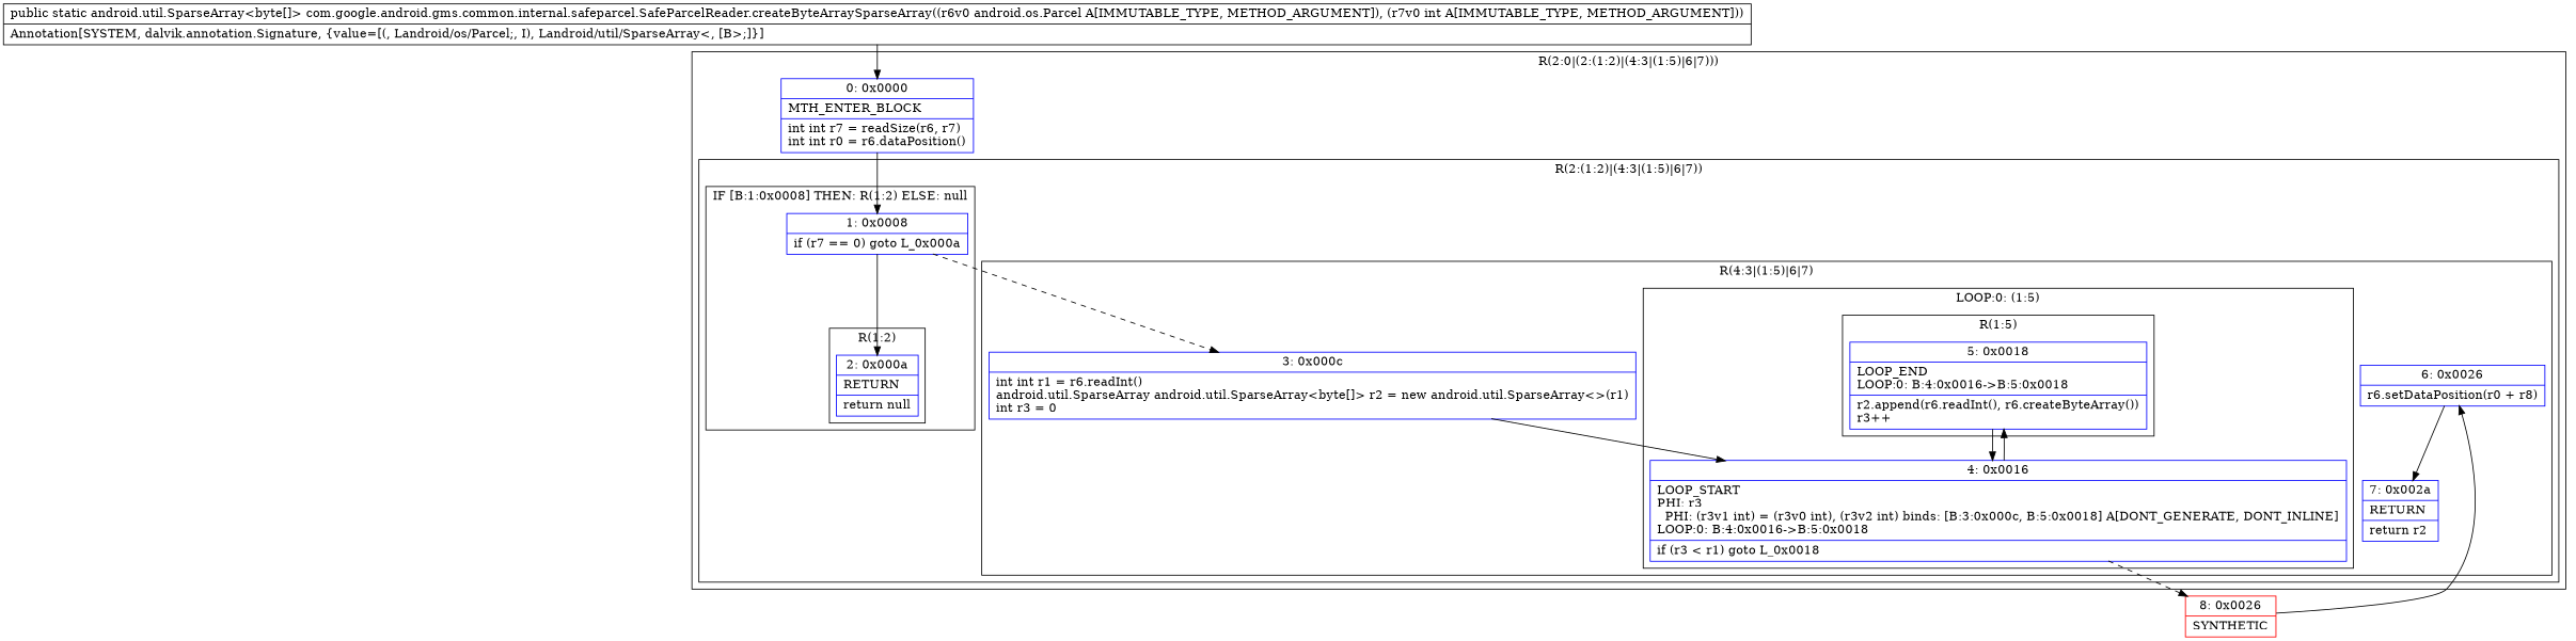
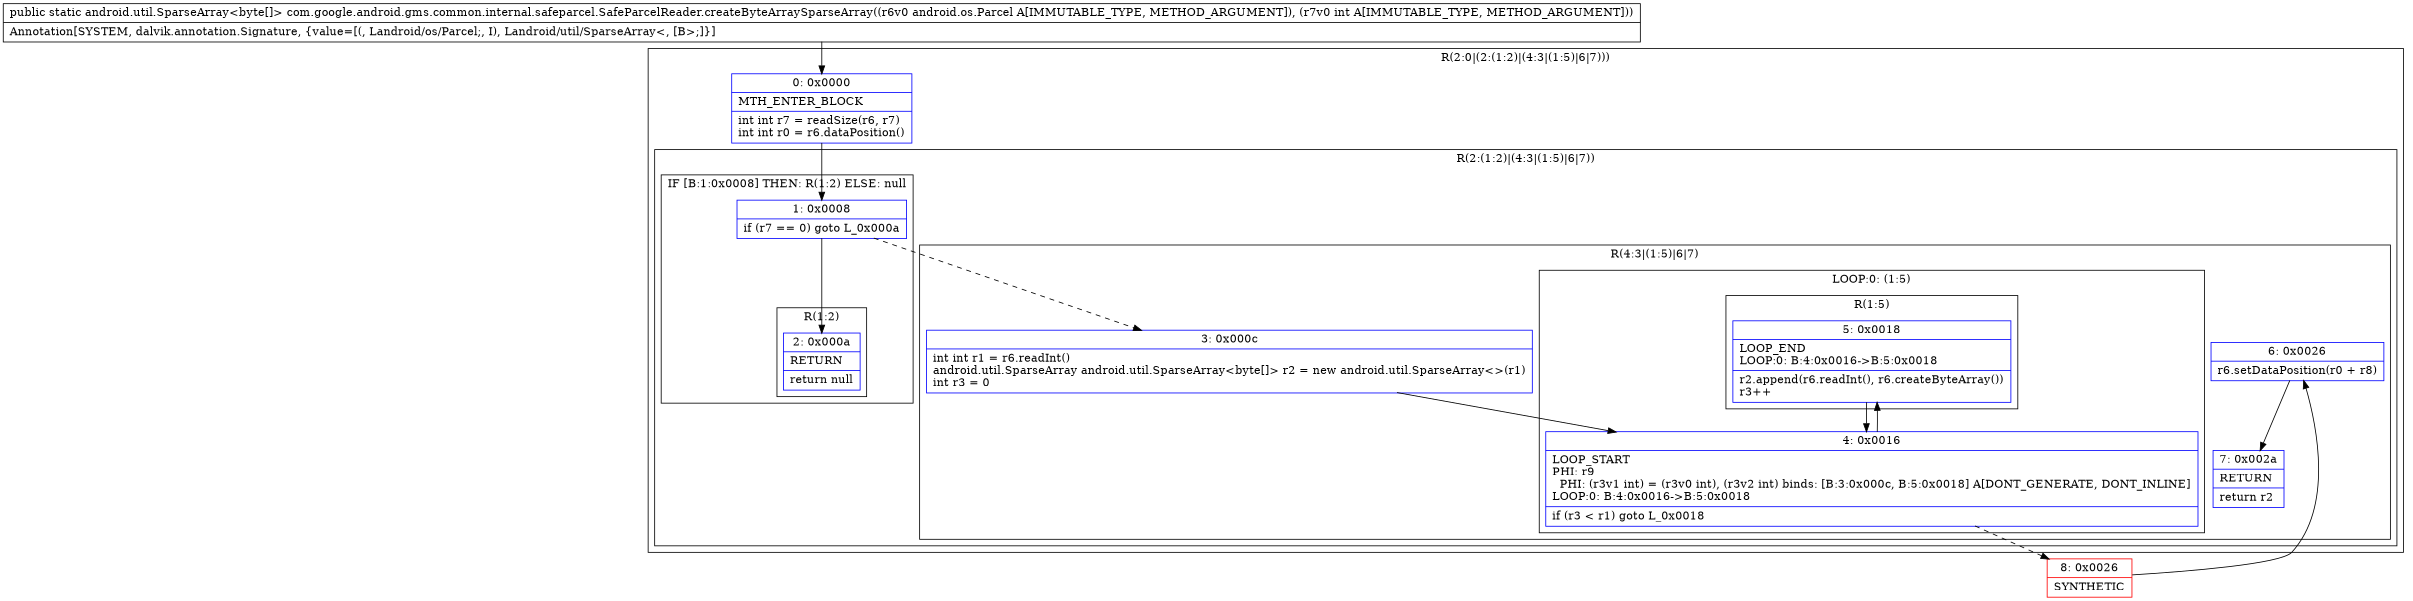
  digraph {
    node [color=blue shape=record]
    n1 [label="{2\:\ 0x000a|RETURN\l|return null\l}"]
    n2 [label="{1\:\ 0x0008|if (r7 == 0) goto L_0x000a\l}"]
    n3 [label="{5\:\ 0x0018|LOOP_END\lLOOP:0: B:4:0x0016\-\>B:5:0x0018\l|r2.append(r6.readInt(), r6.createByteArray())\lr3++\l}"]
-   n4 [label="{4\:\ 0x0016|LOOP_START\lPHI: r3 \l  PHI: (r3v1 int) = (r3v0 int), (r3v2 int) binds: [B:3:0x000c, B:5:0x0018] A[DONT_GENERATE, DONT_INLINE]\lLOOP:0: B:4:0x0016\-\>B:5:0x0018\l|if (r3 \< r1) goto L_0x0018\l}"]
+   n4 [label="{4\:\ 0x0016|LOOP_START\lPHI: r9 \l  PHI: (r3v1 int) = (r3v0 int), (r3v2 int) binds: [B:3:0x000c, B:5:0x0018] A[DONT_GENERATE, DONT_INLINE]\lLOOP:0: B:4:0x0016\-\>B:5:0x0018\l|if (r3 \< r1) goto L_0x0018\l}"]
    n5 [label="{3\:\ 0x000c|int int r1 = r6.readInt()\landroid.util.SparseArray android.util.SparseArray\<byte[]\> r2 = new android.util.SparseArray\<\>(r1)\lint r3 = 0\l}"]
    n6 [label="{6\:\ 0x0026|r6.setDataPosition(r0 + r8)\l}"]
    n7 [label="{7\:\ 0x002a|RETURN\l|return r2\l}"]
    n8 [label="{0\:\ 0x0000|MTH_ENTER_BLOCK\l|int int r7 = readSize(r6, r7)\lint int r0 = r6.dataPosition()\l}"]
    n9 [color=red label="{8\:\ 0x0026|SYNTHETIC\l}"]
    n10 [label="{public static android.util.SparseArray\<byte[]\> com.google.android.gms.common.internal.safeparcel.SafeParcelReader.createByteArraySparseArray((r6v0 android.os.Parcel A[IMMUTABLE_TYPE, METHOD_ARGUMENT]), (r7v0 int A[IMMUTABLE_TYPE, METHOD_ARGUMENT]))  | Annotation[SYSTEM, dalvik.annotation.Signature, \{value=[(, Landroid\/os\/Parcel;, I), Landroid\/util\/SparseArray\<, [B\>;]\}]\l}" color=""]
    subgraph cluster_1 {
      label="R(2:0|(2:(1:2)|(4:3|(1:5)|6|7)))"
      n8
      subgraph cluster_2 {
        label="R(2:(1:2)|(4:3|(1:5)|6|7))"
        subgraph cluster_3 {
          label="IF [B:1:0x0008] THEN: R(1:2) ELSE: null"
          n2
          subgraph cluster_4 {
            label="R(1:2)"
            n1
          }
        }
        subgraph cluster_5 {
          label="R(4:3|(1:5)|6|7)"
          n5
          n6
          n7
          subgraph cluster_6 {
            label="LOOP:0: (1:5)"
            n4
            subgraph cluster_7 {
              label="R(1:5)"
              n3
            }
          }
        }
      }
    }
    n2 -> n1
    n2 -> n5 [style=dashed]
    n3 -> n4
    n4 -> n3
    n4 -> n9 [style=dashed]
    n5 -> n4
    n6 -> n7
    n8 -> n2
    n9 -> n6
    n10 -> n8
  }
